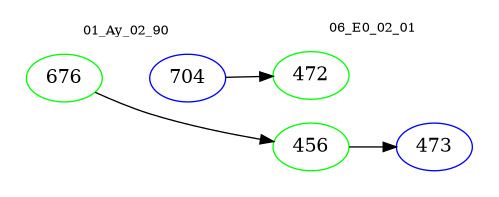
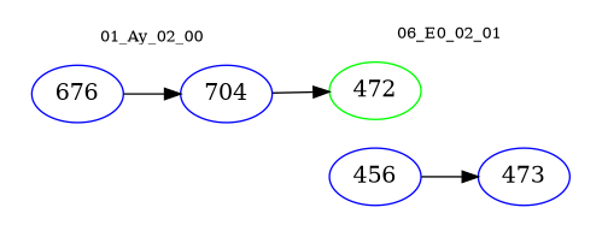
  digraph {
    rankdir=LR
    node [color=green]
    edge [color=black]
-   n1 [label=676]
+   n1 [color=blue label=676]
    n2 [color=blue label=704]
-   n3 [label=456]
+   n3 [color=blue label=456]
    n4 [label=472]
    n5 [color=blue label=473]
    subgraph cluster_1 {
      color=white
      fontsize=10
-     label="01_Ay_02_90"
+     label="01_Ay_02_00"
      n1
      n2
    }
    subgraph cluster_2 {
      color=white
      fontsize=10
      label="06_E0_02_01"
      n3
      n4
      n5
    }
-   n1 -> n3
+   n1 -> n2
    n2 -> n4
    n3 -> n5
  }
